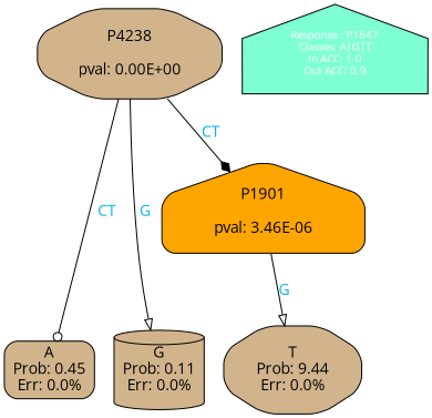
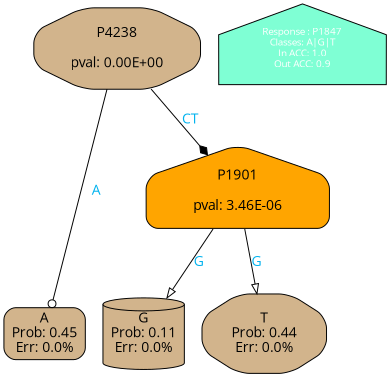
  digraph {
    fontname="Open Sans"
    ranksep=equally
    splines=polylines
    node [color=black fillcolor=tan fontname="Open Sans" shape=octagon style="filled, rounded"]
    edge [arrowhead=onormal fontcolor=deepskyblue2 fontname="Open Sans"]
    n1 [label="A\nProb: 0.45\nErr: 0.0%" shape=box]
-   n2 [label="T\nProb: 9.44\nErr: 0.0%"]
+   n2 [label="T\nProb: 0.44\nErr: 0.0%"]
    n3 [label="G\nProb: 0.11\nErr: 0.0%" shape=cylinder]
    n4 [align=left fillcolor=aquamarine fontcolor=white fontsize=10 label="Response : P1847\nClasses: A|G|T\nIn ACC: 1.0\nOut ACC: 0.9\n" shape=house style=filled]
    n5 [label="P4238\n\npval: 0.00E+00"]
    n6 [fillcolor=orange label="P1901\n\npval: 3.46E-06" shape=house]
    subgraph sub_1 {
      rank=same
      n1
      n2
      n3
    }
    subgraph sub_2 {
      rank=same
      n4
      n5
    }
-   n5 -> n1 [arrowhead=odot label=CT]
+   n5 -> n1 [arrowhead=odot label=A]
    n5 -> n6 [arrowhead=diamond label=CT]
    n6 -> n2 [label=G]
-   n5 -> n3 [label=G]
+   n6 -> n3 [label=G]
  }
